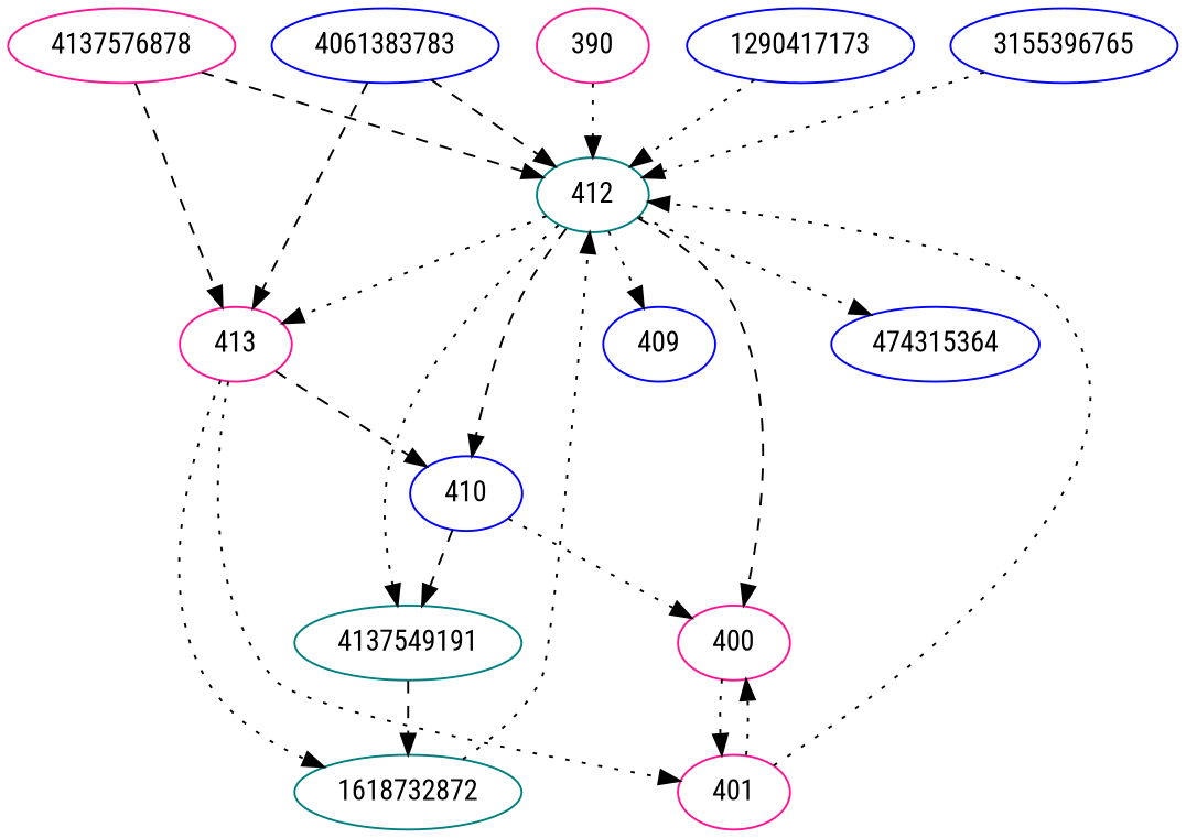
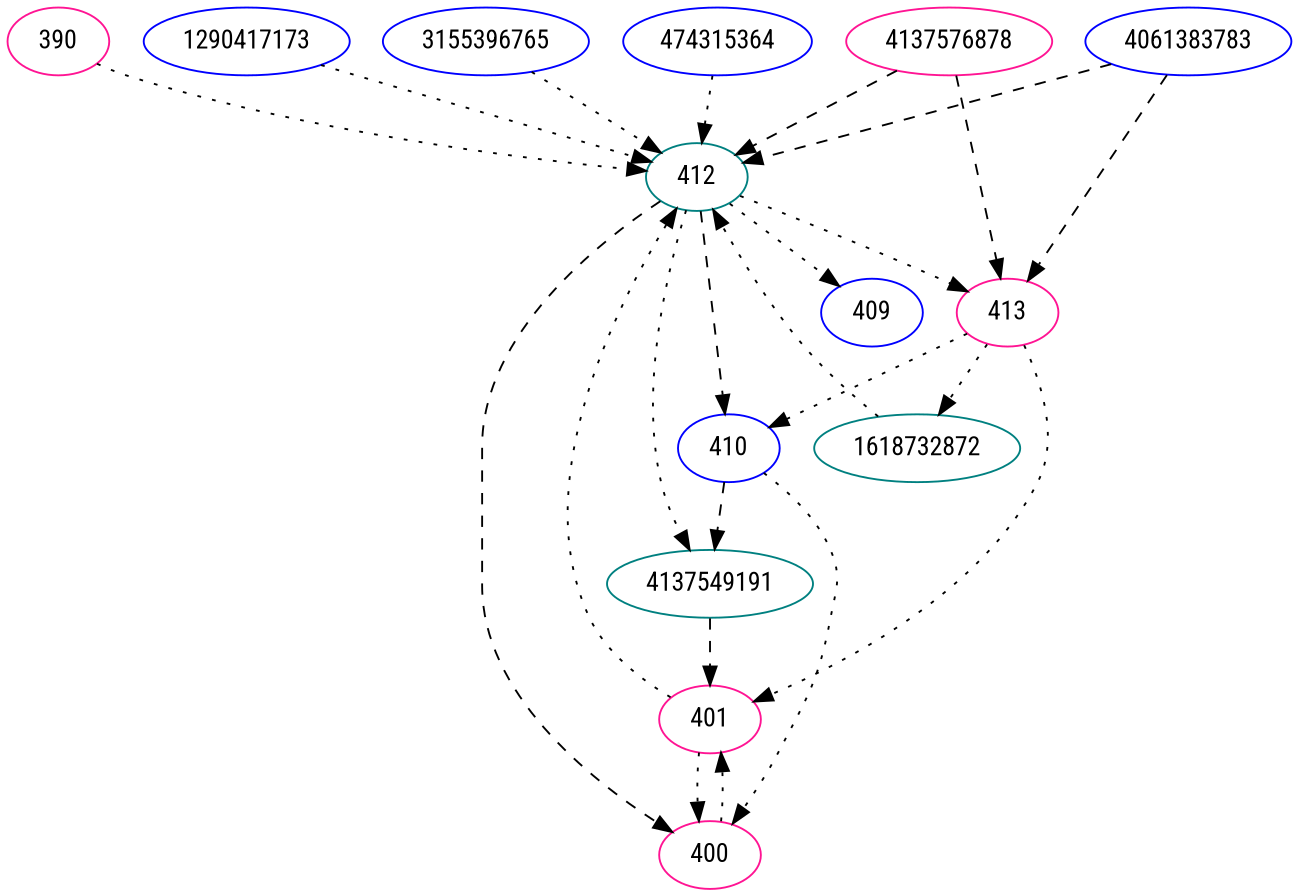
  strict digraph {
    fontname="Roboto Condensed"
    node [color=blue fontname="Roboto Condensed"]
    edge [fontname="Roboto Condensed" style=dotted]
    412 [color=teal]
    474315364
    4137549191 [color=teal]
    413 [color=deeppink]
    400 [color=deeppink]
    409
    n7 [label=410]
    390 [color=deeppink]
    401 [color=deeppink]
    1618732872 [color=teal]
    4061383783
    4137576878 [color=deeppink]
    1290417173
    3155396765
    412 -> 4137549191
    412 -> 413
    412 -> 400 [style=dashed]
    412 -> 409
    412 -> n7 [style=dashed]
-   412 -> 474315364
-   4137549191 -> 1618732872 [style=dashed]
-   413 -> n7 [style=dashed]
+   474315364 -> 412
+   4137549191 -> 401 [style=dashed]
+   413 -> n7
    413 -> 401
    413 -> 1618732872
    400 -> 401
    n7 -> 4137549191 [style=dashed]
    n7 -> 400
    390 -> 412
    401 -> 412
    401 -> 400
    1618732872 -> 412
    4061383783 -> 412 [style=dashed]
    4061383783 -> 413 [style=dashed]
    4137576878 -> 412 [style=dashed]
    4137576878 -> 413 [style=dashed]
    1290417173 -> 412
    3155396765 -> 412
  }
